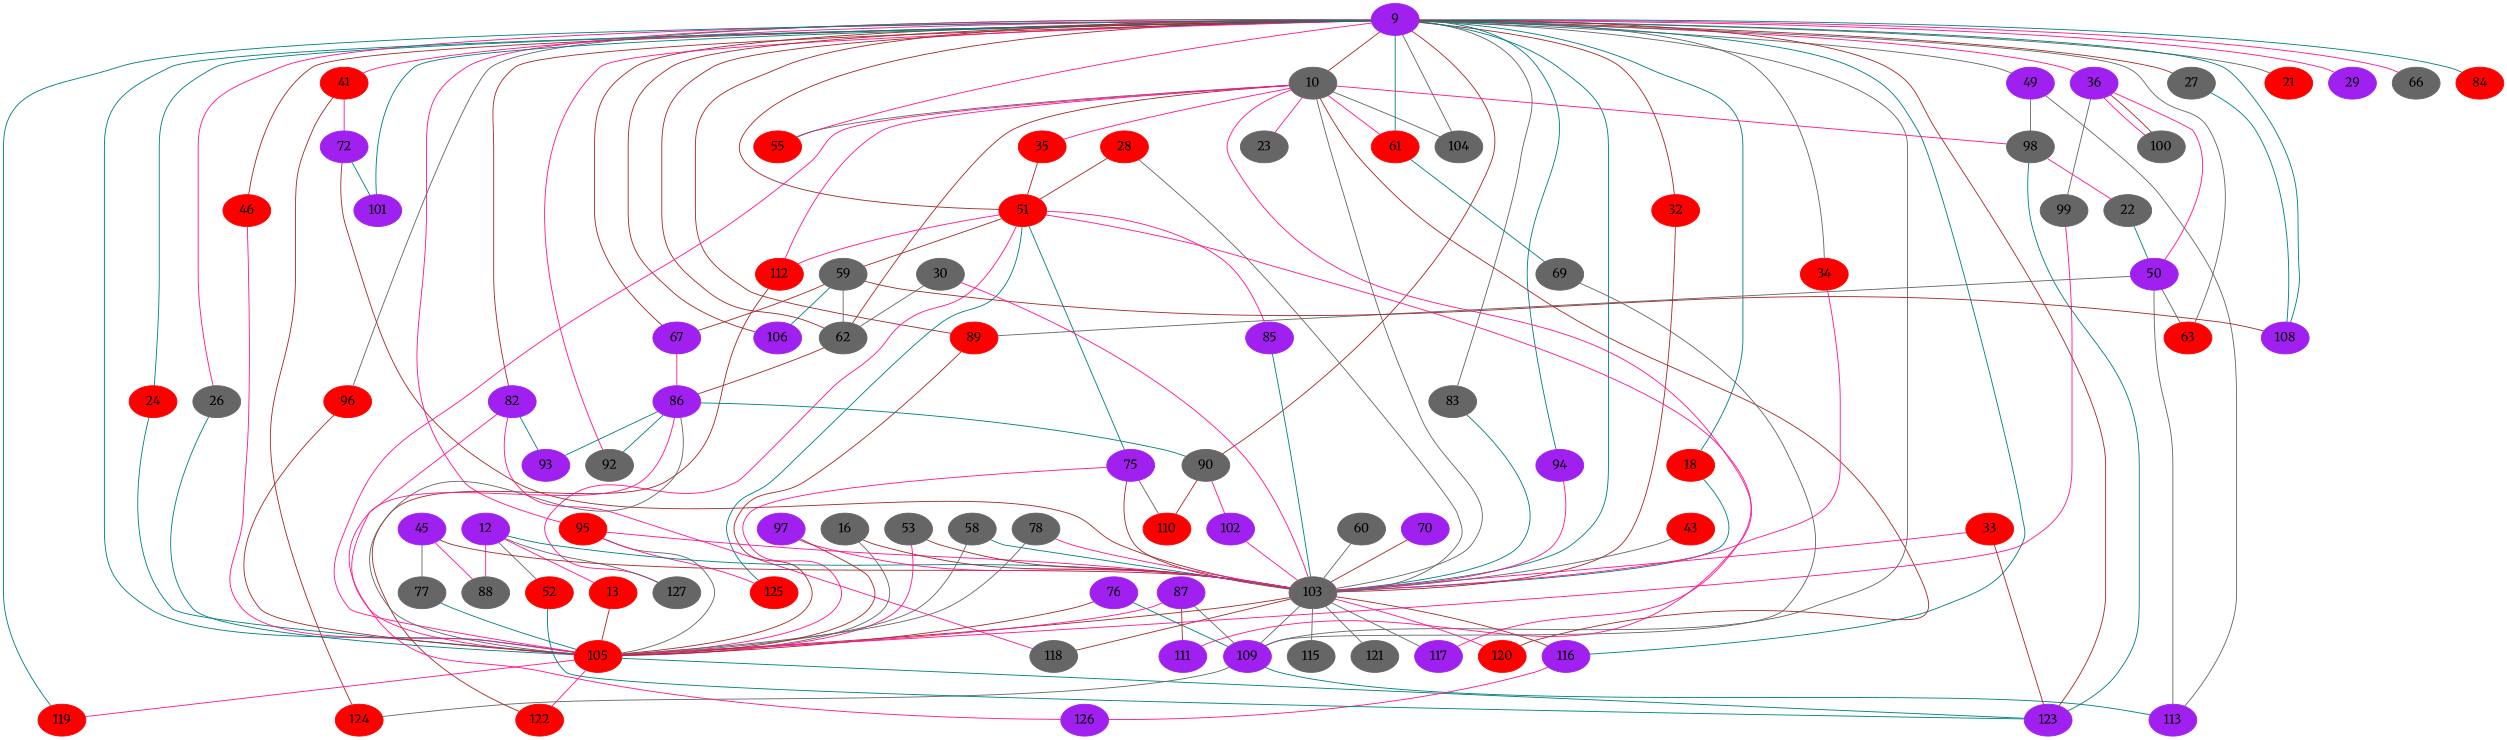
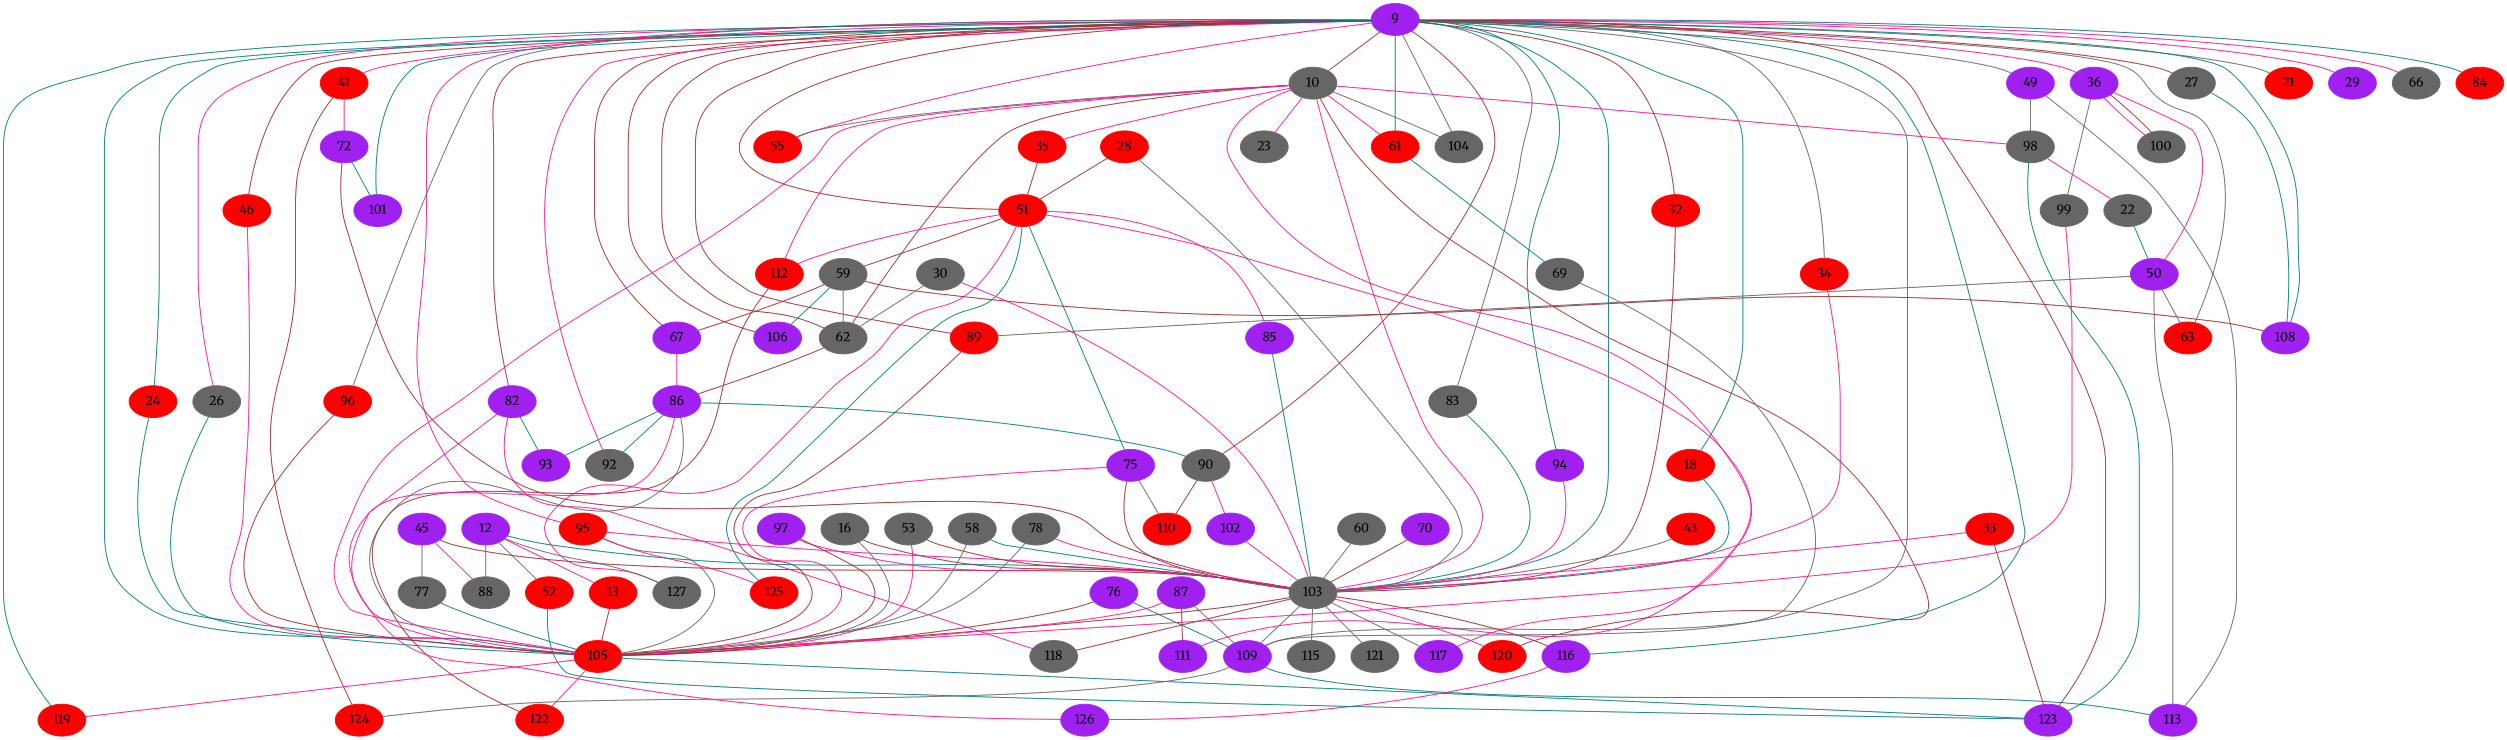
  graph {
    fontname=Merriweather
    node [color=purple fontname=Merriweather style=filled]
    edge [color=deeppink fontname=Merriweather]
    9 [super="+5+8"]
    10 [color=gray40 super="+3"]
    18 [color=red]
    21 [color=red]
    24 [color=red]
    26 [color=gray40]
    27 [color=gray40]
    29
    32 [color=red]
    34 [color=red]
    36
    41 [color=red]
    46 [color=red]
    49
    51 [color=red super="+14"]
    55 [color=red]
    61 [color=red super="+38"]
    62 [color=gray40 super="+19"]
    63 [color=red]
    66 [color=gray40]
    67
    82
    83 [color=gray40]
    84 [color=red]
    89 [color=red super="+40"]
    90 [color=gray40]
    92 [color=gray40]
    94
    95 [color=red super="+44+64+54+73"]
    96 [color=red]
    101
    103 [color=gray40 super="+47+31+2"]
    104 [color=gray40 super="+79"]
    105 [color=red super="+37+91"]
    106
    108 [super="+107"]
    109 [super="+39"]
    116 [super="+81"]
    119 [color=red]
    123 [super="+11"]
    23 [color=gray40]
    35 [color=red]
    98 [color=gray40 super="+56"]
    111
    112 [color=red]
    120 [color=red]
    22 [color=gray40]
    50
    99 [color=gray40]
    100 [color=gray40]
    72
    124 [color=red]
    113 [super="+80"]
    127 [color=gray40]
    59 [color=gray40]
    75 [super="+42"]
    85
    117
    125 [color=red]
    69 [color=gray40]
    86 [super="+65+71"]
    93
    118 [color=gray40]
    110 [color=red]
    102
    115 [color=gray40]
    121 [color=gray40 super="+114"]
    122 [color=red]
    126
    12
    13 [color=red]
    52 [color=red]
    88 [color=gray40]
    n74 [color=gray40 label=16]
    28 [color=red]
    30 [color=gray40]
    33 [color=red]
    43 [color=red]
    45
    77 [color=gray40]
    53 [color=gray40]
    58 [color=gray40]
    60 [color=gray40 super="+57"]
    70
    76
    78 [color=gray40]
    87 [super="+74"]
    97 [super="+68"]
    9 -- 10 [color=brown weight=6]
    9 -- 18 [color=teal]
    9 -- 21 [color=gray40 weight=2]
    9 -- 24 [color=teal]
    9 -- 26
    9 -- 27 [color=brown weight=2]
    9 -- 29 [weight=2]
    9 -- 32 [color=brown]
    9 -- 34 [color=gray40]
    9 -- 36 [weight=2]
    9 -- 41 [weight=2]
    9 -- 46 [color=brown]
    9 -- 49 [color=gray40 weight=2]
    9 -- 51 [color=brown weight=2]
    9 -- 55
    9 -- 61 [color=teal weight=2]
    9 -- 62 [color=brown]
    9 -- 63 [color=gray40]
    9 -- 66 [weight=2]
    9 -- 67 [color=brown]
    9 -- 82 [color=brown]
    9 -- 83 [color=gray40]
    9 -- 84 [color=teal weight=2]
    9 -- 89 [color=brown]
    9 -- 90 [color=brown]
    9 -- 92
    9 -- 94 [color=teal]
    9 -- 95 [weight=2]
    9 -- 96 [color=gray40]
    9 -- 101 [color=teal]
    9 -- 103 [color=teal weight=8]
    9 -- 104 [color=gray40]
    9 -- 105 [color=teal weight=11]
    9 -- 106 [color=brown]
    9 -- 108 [color=teal]
    9 -- 109 [color=gray40 weight=3]
    9 -- 116 [color=teal]
    9 -- 119 [color=teal]
    9 -- 123 [color=brown weight=2]
    10 -- 55 [color=gray40]
    10 -- 61
    10 -- 62 [color=brown weight=2]
-   10 -- 103 [color=gray40 weight=4]
+   10 -- 103 [weight=4]
    10 -- 104 [color=gray40 weight=2]
    10 -- 105 [weight=6]
    10 -- 23 [weight=2]
    10 -- 35
    10 -- 98
    10 -- 111
    10 -- 112
    10 -- 120 [color=brown]
    18 -- 103 [color=teal]
    24 -- 105 [color=teal]
    26 -- 105 [color=teal]
    27 -- 108 [color=teal]
    32 -- 103 [color=brown]
    34 -- 103
    36 -- 50
    36 -- 99 [color=gray40]
    36 -- 100
    36 -- 100 [color=brown]
    41 -- 72
    41 -- 124 [color=brown]
    46 -- 105
    49 -- 98 [color=gray40]
    49 -- 113 [color=gray40]
    51 -- 112
    51 -- 127
    51 -- 59 [color=brown]
    51 -- 75 [color=teal]
    51 -- 85
    51 -- 117
    51 -- 125 [color=teal]
    61 -- 69 [color=teal]
    62 -- 86 [color=brown]
    67 -- 86
    82 -- 105
    82 -- 93 [color=teal]
    82 -- 118
    83 -- 103 [color=teal]
    89 -- 105 [color=brown]
    90 -- 110 [color=brown]
    90 -- 102
    94 -- 103
    95 -- 103 [weight=4]
    95 -- 105 [color=gray40]
    95 -- 125
    96 -- 105 [color=brown]
    103 -- 105 [color=brown weight=11]
    103 -- 109 [color=gray40]
    103 -- 116 [color=brown weight=2]
    103 -- 120
    103 -- 117 [color=gray40]
    103 -- 118 [color=brown]
    103 -- 115 [color=gray40 weight=2]
    103 -- 121 [color=gray40 weight=3]
    105 -- 119
    105 -- 123 [color=teal]
    105 -- 122
    109 -- 124 [color=gray40]
    109 -- 113 [color=teal]
    116 -- 126
    35 -- 51 [color=brown]
    98 -- 123 [color=teal]
    98 -- 22 [weight=2]
    112 -- 122 [color=brown]
    22 -- 50 [color=teal]
    50 -- 63 [color=gray40]
    50 -- 89 [color=gray40]
    50 -- 113 [color=gray40]
    99 -- 105
    72 -- 101 [color=teal]
    72 -- 103 [color=brown]
    59 -- 62 [color=gray40]
    59 -- 67 [color=brown]
    59 -- 106 [color=teal]
    59 -- 108 [color=brown]
    75 -- 103 [color=brown]
    75 -- 105
    75 -- 110 [color=gray40]
    85 -- 103 [color=teal]
    69 -- 109 [color=gray40]
    86 -- 90 [color=teal]
    86 -- 92 [color=teal]
    86 -- 105 [color=gray40 weight=2]
    86 -- 93 [color=teal]
    86 -- 126
    102 -- 103
    12 -- 103 [color=teal weight=2]
    12 -- 127 [color=gray40]
    12 -- 13
    12 -- 52 [color=gray40]
    12 -- 88
    13 -- 105 [color=brown]
    52 -- 123 [color=teal]
    n74 -- 103 [color=brown]
    n74 -- 105 [color=gray40]
    28 -- 51 [color=brown]
    28 -- 103 [color=gray40]
    30 -- 62 [color=gray40]
    30 -- 103
    33 -- 103
    33 -- 123 [color=brown]
    43 -- 103 [color=gray40 weight=2]
    45 -- 103 [color=brown weight=2]
    45 -- 88
    45 -- 77 [color=gray40]
    77 -- 105 [color=teal]
    53 -- 103 [color=brown]
    53 -- 105
    58 -- 103 [color=teal]
    58 -- 105 [color=gray40]
    60 -- 103 [color=gray40 weight=3]
    70 -- 103 [color=brown]
    76 -- 105 [color=brown]
    76 -- 109 [color=teal]
    78 -- 103
    78 -- 105 [color=gray40]
    87 -- 105 [weight=2]
    87 -- 109 [color=gray40]
    87 -- 111 [color=brown]
    97 -- 103
    97 -- 105 [color=brown weight=2]
  }
